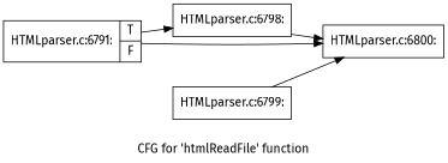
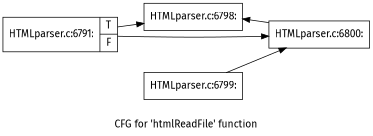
  digraph {
    fontname="Fira Sans"
    label="CFG for 'htmlReadFile' function"
    rankdir=LR
    node [fontname="Fira Sans" shape=record]
    edge [fontname="Fira Sans"]
    n1 [label="{HTMLparser.c:6791:|{<s0>T|<s1>F}}"]
    n2 [label="{HTMLparser.c:6798:}"]
    n3 [label="{HTMLparser.c:6800:}"]
    n4 [label="{HTMLparser.c:6799:}"]
    n1 -> n2
    n1 -> n3
-   n2 -> n3
+   n3 -> n2
    n4 -> n3
  }
